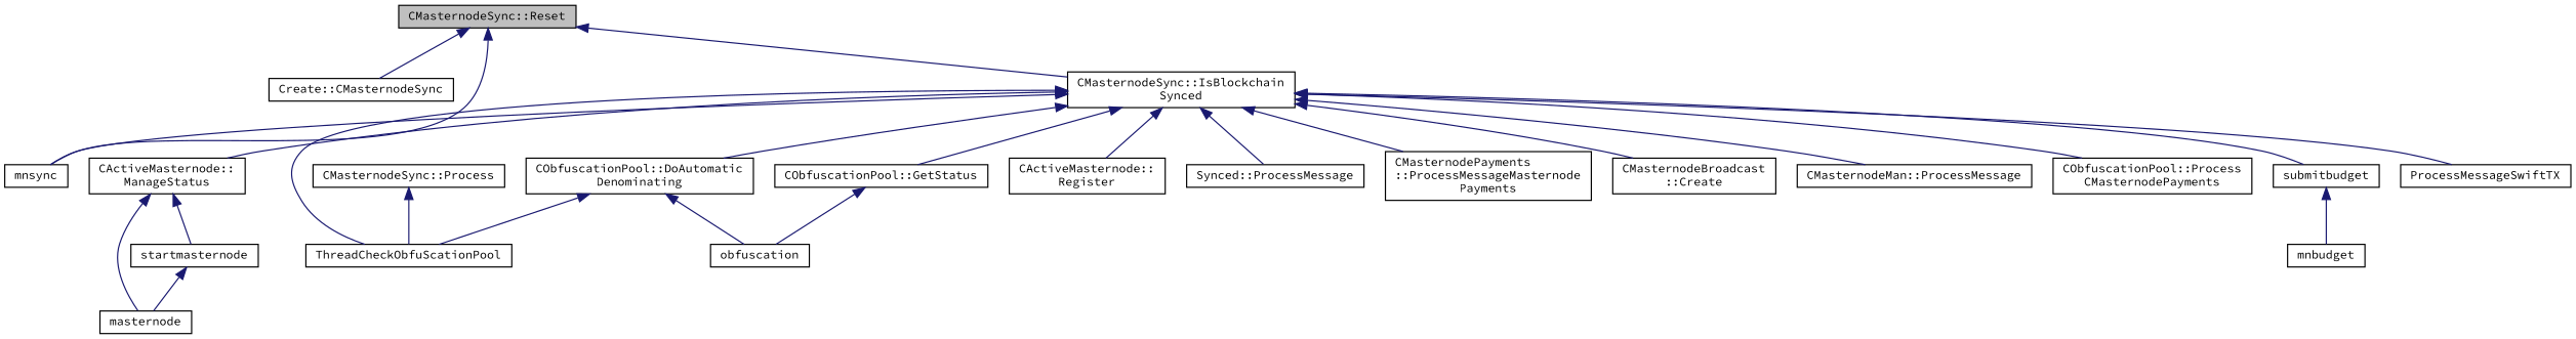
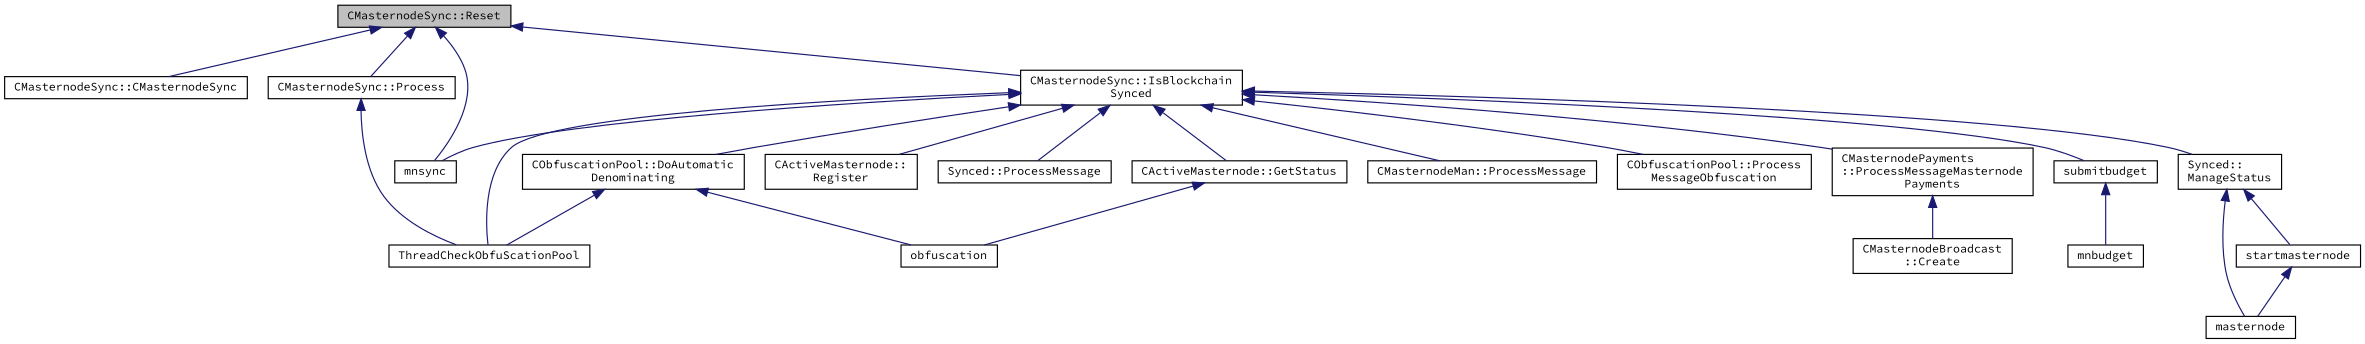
  digraph {
    fontname="Source Code Pro"
    rankdir=TB
    node [color=black fillcolor=white fontname="Source Code Pro" fontsize=10 shape=record style=filled]
    edge [color=midnightblue dir=back fontname="Source Code Pro" fontsize=10 labelfontname=Helvetica labelfontsize=10 style=solid]
    n1 [fillcolor=grey75 fontcolor=black height=0.2 label="CMasternodeSync::Reset" width=0.4]
-   n2 [height=0.2 label="Create::CMasternodeSync" width=0.4]
+   n2 [height=0.2 label="CMasternodeSync::CMasternodeSync" width=0.4]
    n3 [height=0.2 label="CMasternodeSync::IsBlockchain\lSynced" width=0.4]
    n4 [height=0.2 label=mnsync width=0.4]
    n5 [height=0.2 label="CMasternodeSync::Process" width=0.4]
-   n6 [height=0.2 label="CActiveMasternode::\lManageStatus" width=0.4]
+   n6 [height=0.2 label="Synced::\lManageStatus" width=0.4]
    n7 [height=0.2 label=ThreadCheckObfuScationPool width=0.4]
    n8 [height=0.2 label="CActiveMasternode::\lRegister" width=0.4]
    n9 [height=0.2 label="Synced::ProcessMessage" width=0.4]
    n10 [height=0.2 label="CMasternodePayments\l::ProcessMessageMasternode\lPayments" width=0.4]
    n11 [height=0.2 label="CMasternodeBroadcast\l::Create" width=0.4]
    n12 [height=0.2 label="CMasternodeMan::ProcessMessage" width=0.4]
-   n13 [height=0.2 label="CObfuscationPool::Process\lCMasternodePayments" width=0.4]
-   n14 [height=0.2 label="CObfuscationPool::GetStatus" width=0.4]
+   n13 [height=0.2 label="CObfuscationPool::Process\lMessageObfuscation" width=0.4]
+   n14 [height=0.2 label="CActiveMasternode::GetStatus" width=0.4]
    n15 [height=0.2 label="CObfuscationPool::DoAutomatic\lDenominating" width=0.4]
    n16 [height=0.2 label=submitbudget width=0.4]
-   n17 [height=0.2 label=ProcessMessageSwiftTX width=0.4]
    n18 [height=0.2 label=startmasternode width=0.4]
    n19 [height=0.2 label=masternode width=0.4]
    n20 [height=0.2 label=obfuscation width=0.4]
    n21 [height=0.2 label=mnbudget width=0.4]
    n1 -> n2
    n1 -> n3
    n1 -> n4
+   n1 -> n5
    n3 -> n4
    n3 -> n6
    n3 -> n7
    n3 -> n8
    n3 -> n9
    n3 -> n10
-   n3 -> n11
+   n10 -> n11
    n3 -> n12
    n3 -> n13
    n3 -> n14
    n3 -> n15
    n3 -> n16
-   n3 -> n17
    n5 -> n7
    n6 -> n18
    n6 -> n19
    n14 -> n20
    n15 -> n7
    n15 -> n20
    n16 -> n21
    n18 -> n19
  }
